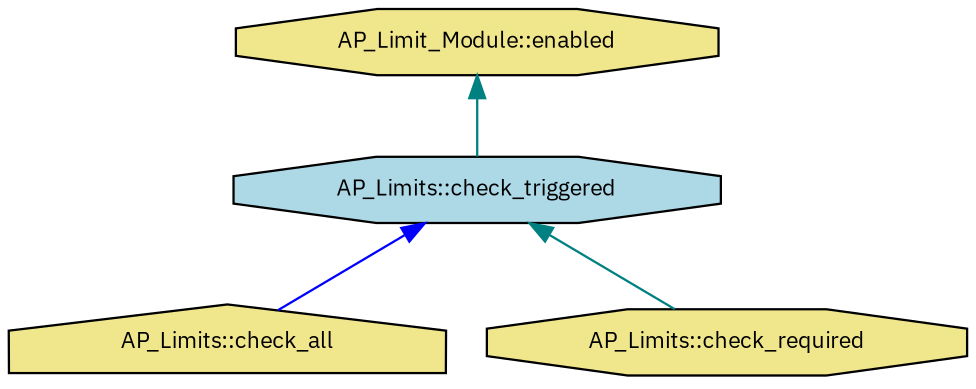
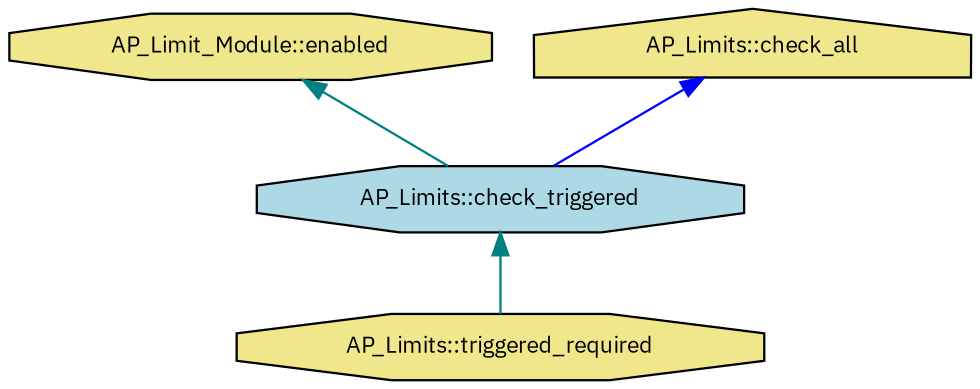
  digraph {
    fontname="IBM Plex Sans"
    rankdir=TB
    node [color=black fillcolor=khaki fontname="IBM Plex Sans" fontsize=10 shape=octagon style=filled]
    edge [color=teal dir=back fontname="IBM Plex Sans" fontsize=10 labelfontname=Helvetica labelfontsize=10 style=solid]
    n1 [fontcolor=black height=0.2 label="AP_Limit_Module::enabled" width=0.4]
    n2 [fillcolor=lightblue height=0.2 label="AP_Limits::check_triggered" width=0.4]
    n3 [height=0.2 label="AP_Limits::check_all" shape=house width=0.4]
-   n4 [height=0.2 label="AP_Limits::check_required" width=0.4]
+   n4 [height=0.2 label="AP_Limits::triggered_required" width=0.4]
    n1 -> n2
-   n2 -> n3 [color=blue]
+   n3 -> n2 [color=blue]
    n2 -> n4
  }
